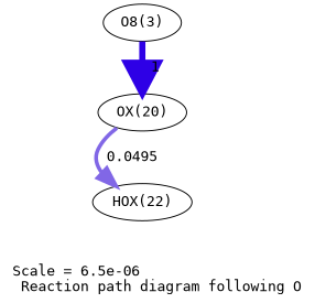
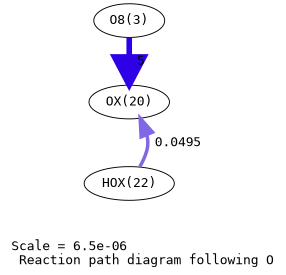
  digraph {
    fontname="DejaVu Sans Mono"
    label="Scale = 6.5e-06\l Reaction path diagram following O"
    node [fontname="DejaVu Sans Mono"]
    edge [fontname="DejaVu Sans Mono"]
    n1 [label="O8(3)"]
    n2 [label="OX(20)"]
    n3 [label="HOX(22)"]
-   n1 -> n2 [arrowsize=3 color="0.7, 1.5, 0.9" label=" 1" penwidth=6]
-   n2 -> n3 [arrowsize=1.87 color="0.7, 0.549, 0.9" label=" 0.0495" penwidth=3.73]
+   n1 -> n2 [arrowsize=3 color="0.7, 1.5, 0.9" label=" 5" penwidth=6]
+   n3 -> n2 [arrowsize=1.87 color="0.7, 0.549, 0.9" label=" 0.0495" penwidth=3.73]
  }
